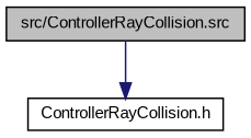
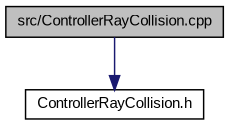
  digraph {
    fontname="Liberation Sans"
    node [color=black fontname="Liberation Sans" fontsize=10 shape=record style=filled]
-   n1 [fillcolor=grey75 fontcolor=black height=0.2 label="src/ControllerRayCollision.src" width=0.4]
+   n1 [fillcolor=grey75 fontcolor=black height=0.2 label="src/ControllerRayCollision.cpp" width=0.4]
    n2 [fillcolor=white height=0.2 label="ControllerRayCollision.h" width=0.4]
    n1 -> n2 [color=midnightblue fontname="Liberation Sans" fontsize=10 labelfontname=Helvetica labelfontsize=10 style=solid]
  }
